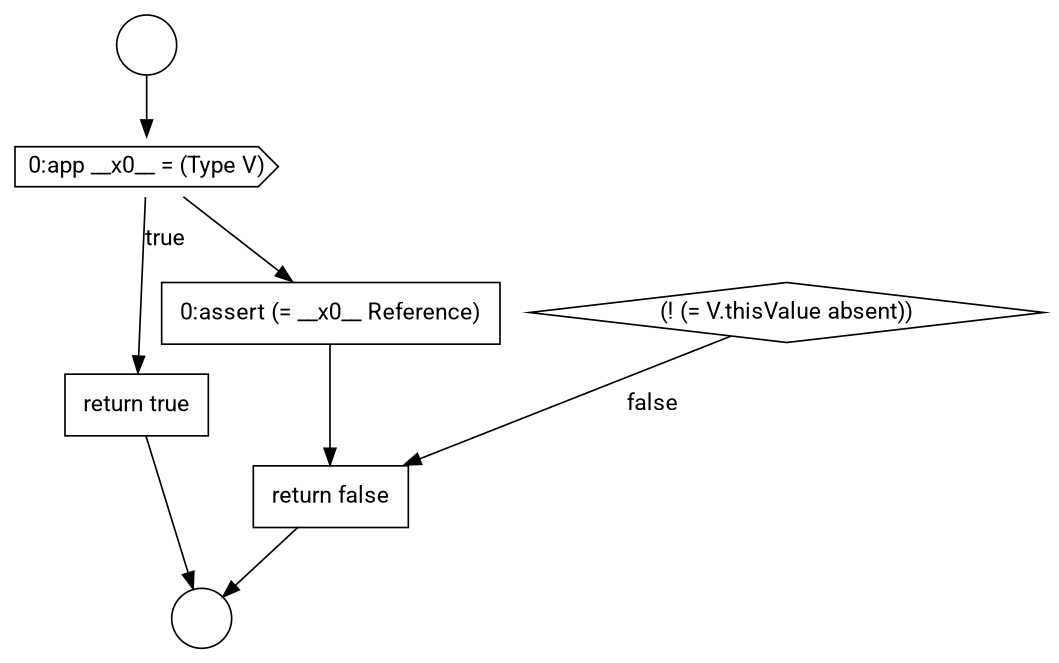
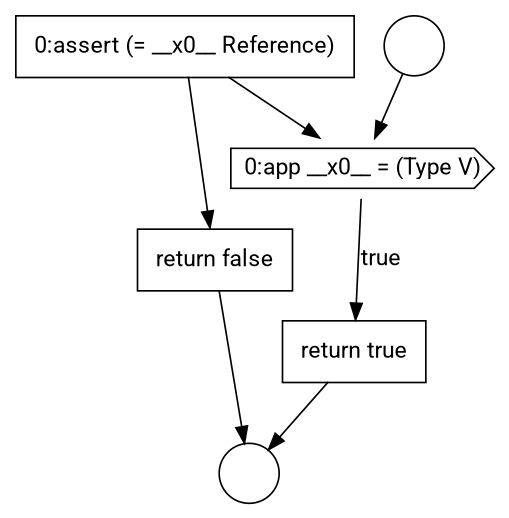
  digraph {
    fontname=Roboto
    node [color=black fillcolor=white fontname=Roboto shape=none style=filled]
    edge [color=black fontname=Roboto]
    n1 [label=<<font color="black">     <table border="0" cellborder="1" cellspacing="0" cellpadding="10">       <tr><td align="left">return true</td></tr>     </table>   </font>> margin=0]
    n2 [label=" " shape=circle]
    n3 [label=<<font color="black">     <table border="0" cellborder="1" cellspacing="0" cellpadding="10">       <tr><td align="left">return false</td></tr>     </table>   </font>> margin=0]
    n4 [label=" " shape=circle]
    n5 [label=<<font color="black">0:app __x0__ = (Type V)</font>> shape=cds]
    n6 [label=<<font color="black">     <table border="0" cellborder="1" cellspacing="0" cellpadding="10">       <tr><td align="left">0:assert (= __x0__ Reference)</td></tr>     </table>   </font>> margin=0]
-   n7 [label=<<font color="black">(! (= V.thisValue absent))</font>> shape=diamond]
    n1 -> n2
    n3 -> n2
    n4 -> n5
    n5 -> n1 [label=<<font color="black">true</font>>]
-   n5 -> n6
+   n6 -> n5
    n6 -> n3
-   n7 -> n3 [label=<<font color="black">false</font>>]
  }
